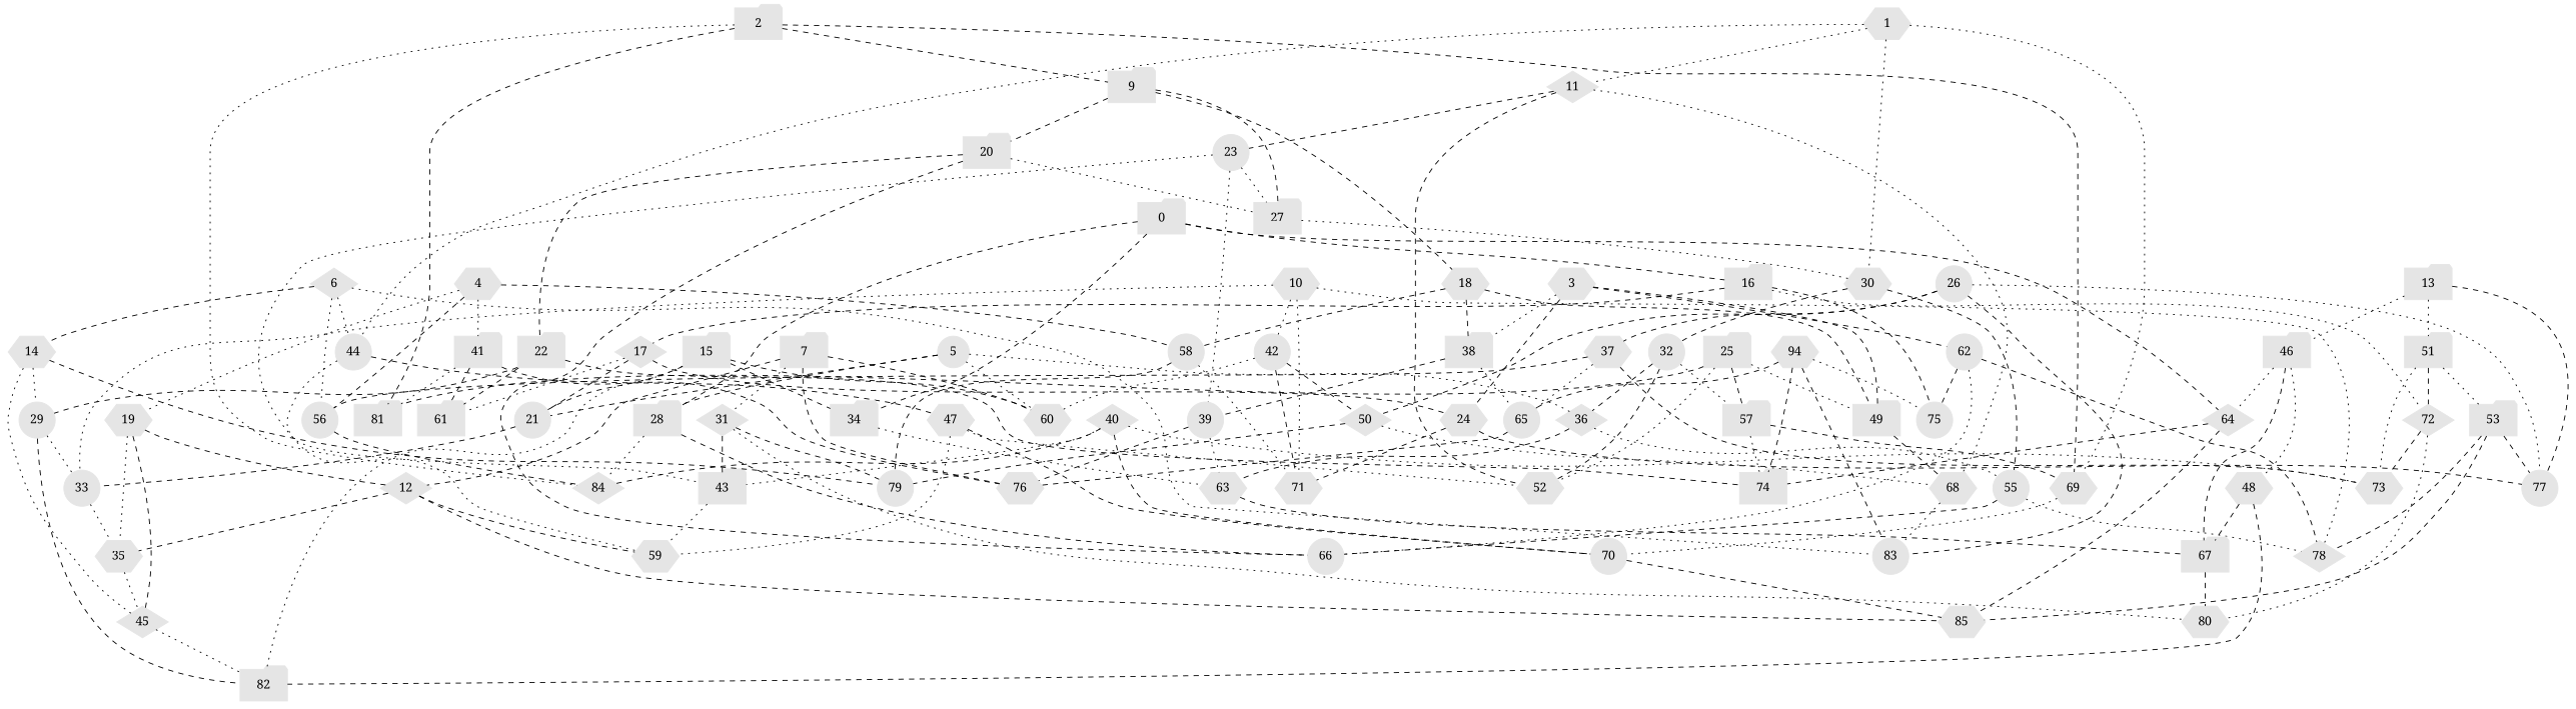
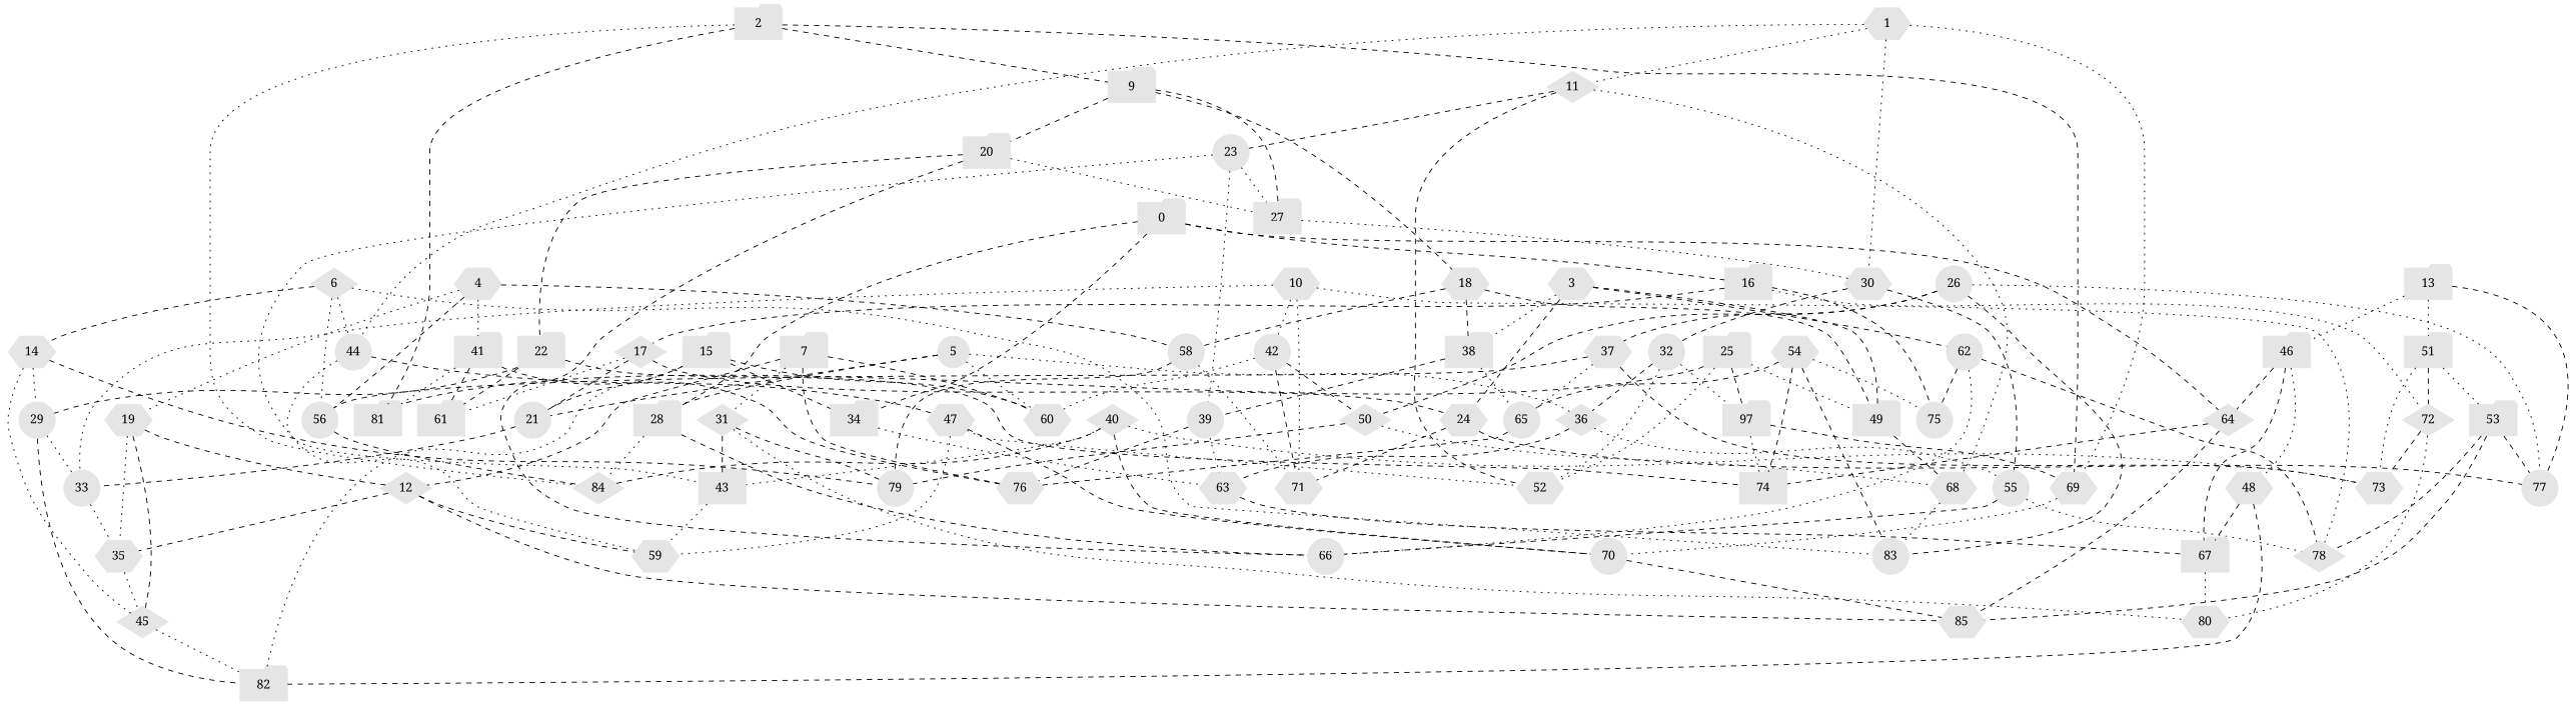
  graph {
    fontname="Noto Serif"
    node [color=gray90 fontname="Noto Serif" shape=folder style=filled]
    edge [fontname="Noto Serif" style=dashed]
    1 [shape=hexagon]
    11 [shape=diamond]
    30 [shape=hexagon]
    44 [shape=circle]
    69 [shape=hexagon]
    23 [shape=circle]
    52 [shape=hexagon]
    68 [shape=hexagon]
    32 [shape=circle]
    55 [shape=circle]
    59 [shape=hexagon]
    47 [shape=hexagon]
    70 [shape=circle]
    2
    9
    81
    84 [shape=diamond]
    18 [shape=hexagon]
    20
    27
    3 [shape=hexagon]
    24 [shape=hexagon]
    38
    49
    62 [shape=circle]
    71 [shape=hexagon]
    77 [shape=circle]
    39 [shape=circle]
    65 [shape=circle]
    78 [shape=diamond]
    75 [shape=circle]
    66 [shape=circle]
    4 [shape=hexagon]
    19 [shape=hexagon]
    41
    56 [shape=circle]
    58 [shape=circle]
    12 [shape=diamond]
    35 [shape=hexagon]
    45 [shape=diamond]
    76 [shape=hexagon]
    61
    79 [shape=circle]
    5 [shape=circle]
    21 [shape=circle]
    28
    36 [shape=diamond]
    60 [shape=hexagon]
    33 [shape=circle]
    63 [shape=hexagon]
    6 [shape=diamond]
    14 [shape=hexagon]
    83 [shape=circle]
    29 [shape=circle]
    7
    31 [shape=diamond]
    85 [shape=hexagon]
    43
    80 [shape=hexagon]
    n60 [label=0]
    16
    34
    64 [shape=diamond]
    17 [shape=diamond]
    72 [shape=diamond]
    74
    22
    10 [shape=hexagon]
    42 [shape=circle]
    50 [shape=diamond]
    13
    46
    51
    48 [shape=hexagon]
    67
    73 [shape=hexagon]
    53
    82
    15
    25
-   57
+   57 [label=97]
    26 [shape=circle]
    37 [shape=hexagon]
    40 [shape=diamond]
-   54 [shape=hexagon label=94]
+   54 [shape=hexagon]
    1 -- 11 [style=dotted]
    1 -- 30 [style=dotted]
    1 -- 44 [style=dotted]
    1 -- 69 [style=dotted]
    11 -- 23
    11 -- 52
    11 -- 68 [style=dotted]
    30 -- 32
    30 -- 55
    44 -- 59 [style=dotted]
    44 -- 47
    69 -- 70 [style=dotted]
    23 -- 27 [style=dotted]
    23 -- 39 [style=dotted]
    23 -- 43 [style=dotted]
    68 -- 83 [style=dotted]
-   32 -- 52
+   32 -- 52 [style=dotted]
    32 -- 36
    32 -- 57 [style=dotted]
    55 -- 78 [style=dotted]
    55 -- 66
    47 -- 52 [style=dotted]
    47 -- 59 [style=dotted]
    47 -- 70
    70 -- 85
    2 -- 69
    2 -- 9
    2 -- 81
    2 -- 84 [style=dotted]
    9 -- 18
    9 -- 20
    9 -- 27
    18 -- 38
    18 -- 49
    18 -- 58
    20 -- 27 [style=dotted]
    20 -- 66
    20 -- 22
    27 -- 30 [style=dotted]
    3 -- 24
    3 -- 38 [style=dotted]
    3 -- 49
    3 -- 62
    24 -- 71
    24 -- 77
    38 -- 39
    38 -- 65 [style=dotted]
    49 -- 68
    62 -- 78
    62 -- 75
    62 -- 66 [style=dotted]
    39 -- 76
    39 -- 63 [style=dotted]
    65 -- 76
    4 -- 19 [style=dotted]
    4 -- 41 [style=dotted]
    4 -- 56
    4 -- 58
    19 -- 12
    19 -- 35 [style=dotted]
    19 -- 45
    41 -- 81 [style=dotted]
    41 -- 76
    41 -- 61
    56 -- 84
    58 -- 71 [style=dotted]
    58 -- 79
    12 -- 59
    12 -- 35
    12 -- 85
    35 -- 45 [style=dotted]
    45 -- 82 [style=dotted]
    5 -- 21
    5 -- 28
    5 -- 36 [style=dotted]
    5 -- 60 [style=dotted]
    21 -- 33
    28 -- 84 [style=dotted]
    28 -- 66
    36 -- 55 [style=dotted]
    36 -- 63
    33 -- 35 [style=dotted]
    63 -- 67
    6 -- 44 [style=dotted]
    6 -- 56 [style=dotted]
    6 -- 14
    6 -- 83 [style=dotted]
    14 -- 45 [style=dotted]
    14 -- 79
    14 -- 29 [style=dotted]
    29 -- 33 [style=dotted]
    29 -- 82
    7 -- 12
    7 -- 76
    7 -- 60
    7 -- 31 [style=dotted]
    31 -- 79
    31 -- 43
    31 -- 80 [style=dotted]
    43 -- 59 [style=dotted]
    n60 -- 28
    n60 -- 16
    n60 -- 34
    n60 -- 64
    16 -- 75
    16 -- 17
    16 -- 72 [style=dotted]
    34 -- 63 [style=dotted]
    64 -- 85
    64 -- 74
    17 -- 24
    17 -- 61 [style=dotted]
    17 -- 21
    72 -- 80 [style=dotted]
    72 -- 73
    22 -- 61
    22 -- 29
    22 -- 74
    10 -- 71 [style=dotted]
    10 -- 78 [style=dotted]
    10 -- 33 [style=dotted]
    10 -- 42 [style=dotted]
    42 -- 71
    42 -- 60 [style=dotted]
    42 -- 50
    50 -- 68 [style=dotted]
    50 -- 79
    13 -- 77
    13 -- 46 [style=dotted]
    13 -- 51 [style=dotted]
-   46 -- 64 [style=dotted]
+   46 -- 64
    46 -- 48 [style=dotted]
    46 -- 67
    51 -- 72
    51 -- 73 [style=dotted]
    51 -- 53 [style=dotted]
    48 -- 67
    48 -- 82
-   67 -- 80
+   67 -- 80 [style=dotted]
    53 -- 77
    53 -- 78
    53 -- 85
    15 -- 21
    15 -- 60
    15 -- 34
    15 -- 82 [style=dotted]
    25 -- 52 [style=dotted]
    25 -- 81
    25 -- 49 [style=dotted]
    25 -- 57
    57 -- 69
    57 -- 74 [style=dotted]
    26 -- 77 [style=dotted]
    26 -- 83
    26 -- 50
    26 -- 37
    37 -- 65 [style=dotted]
    37 -- 56
    37 -- 73
    40 -- 70
    40 -- 84
    40 -- 43 [style=dotted]
    40 -- 73 [style=dotted]
    54 -- 65
    54 -- 75 [style=dotted]
    54 -- 83
    54 -- 74
  }
